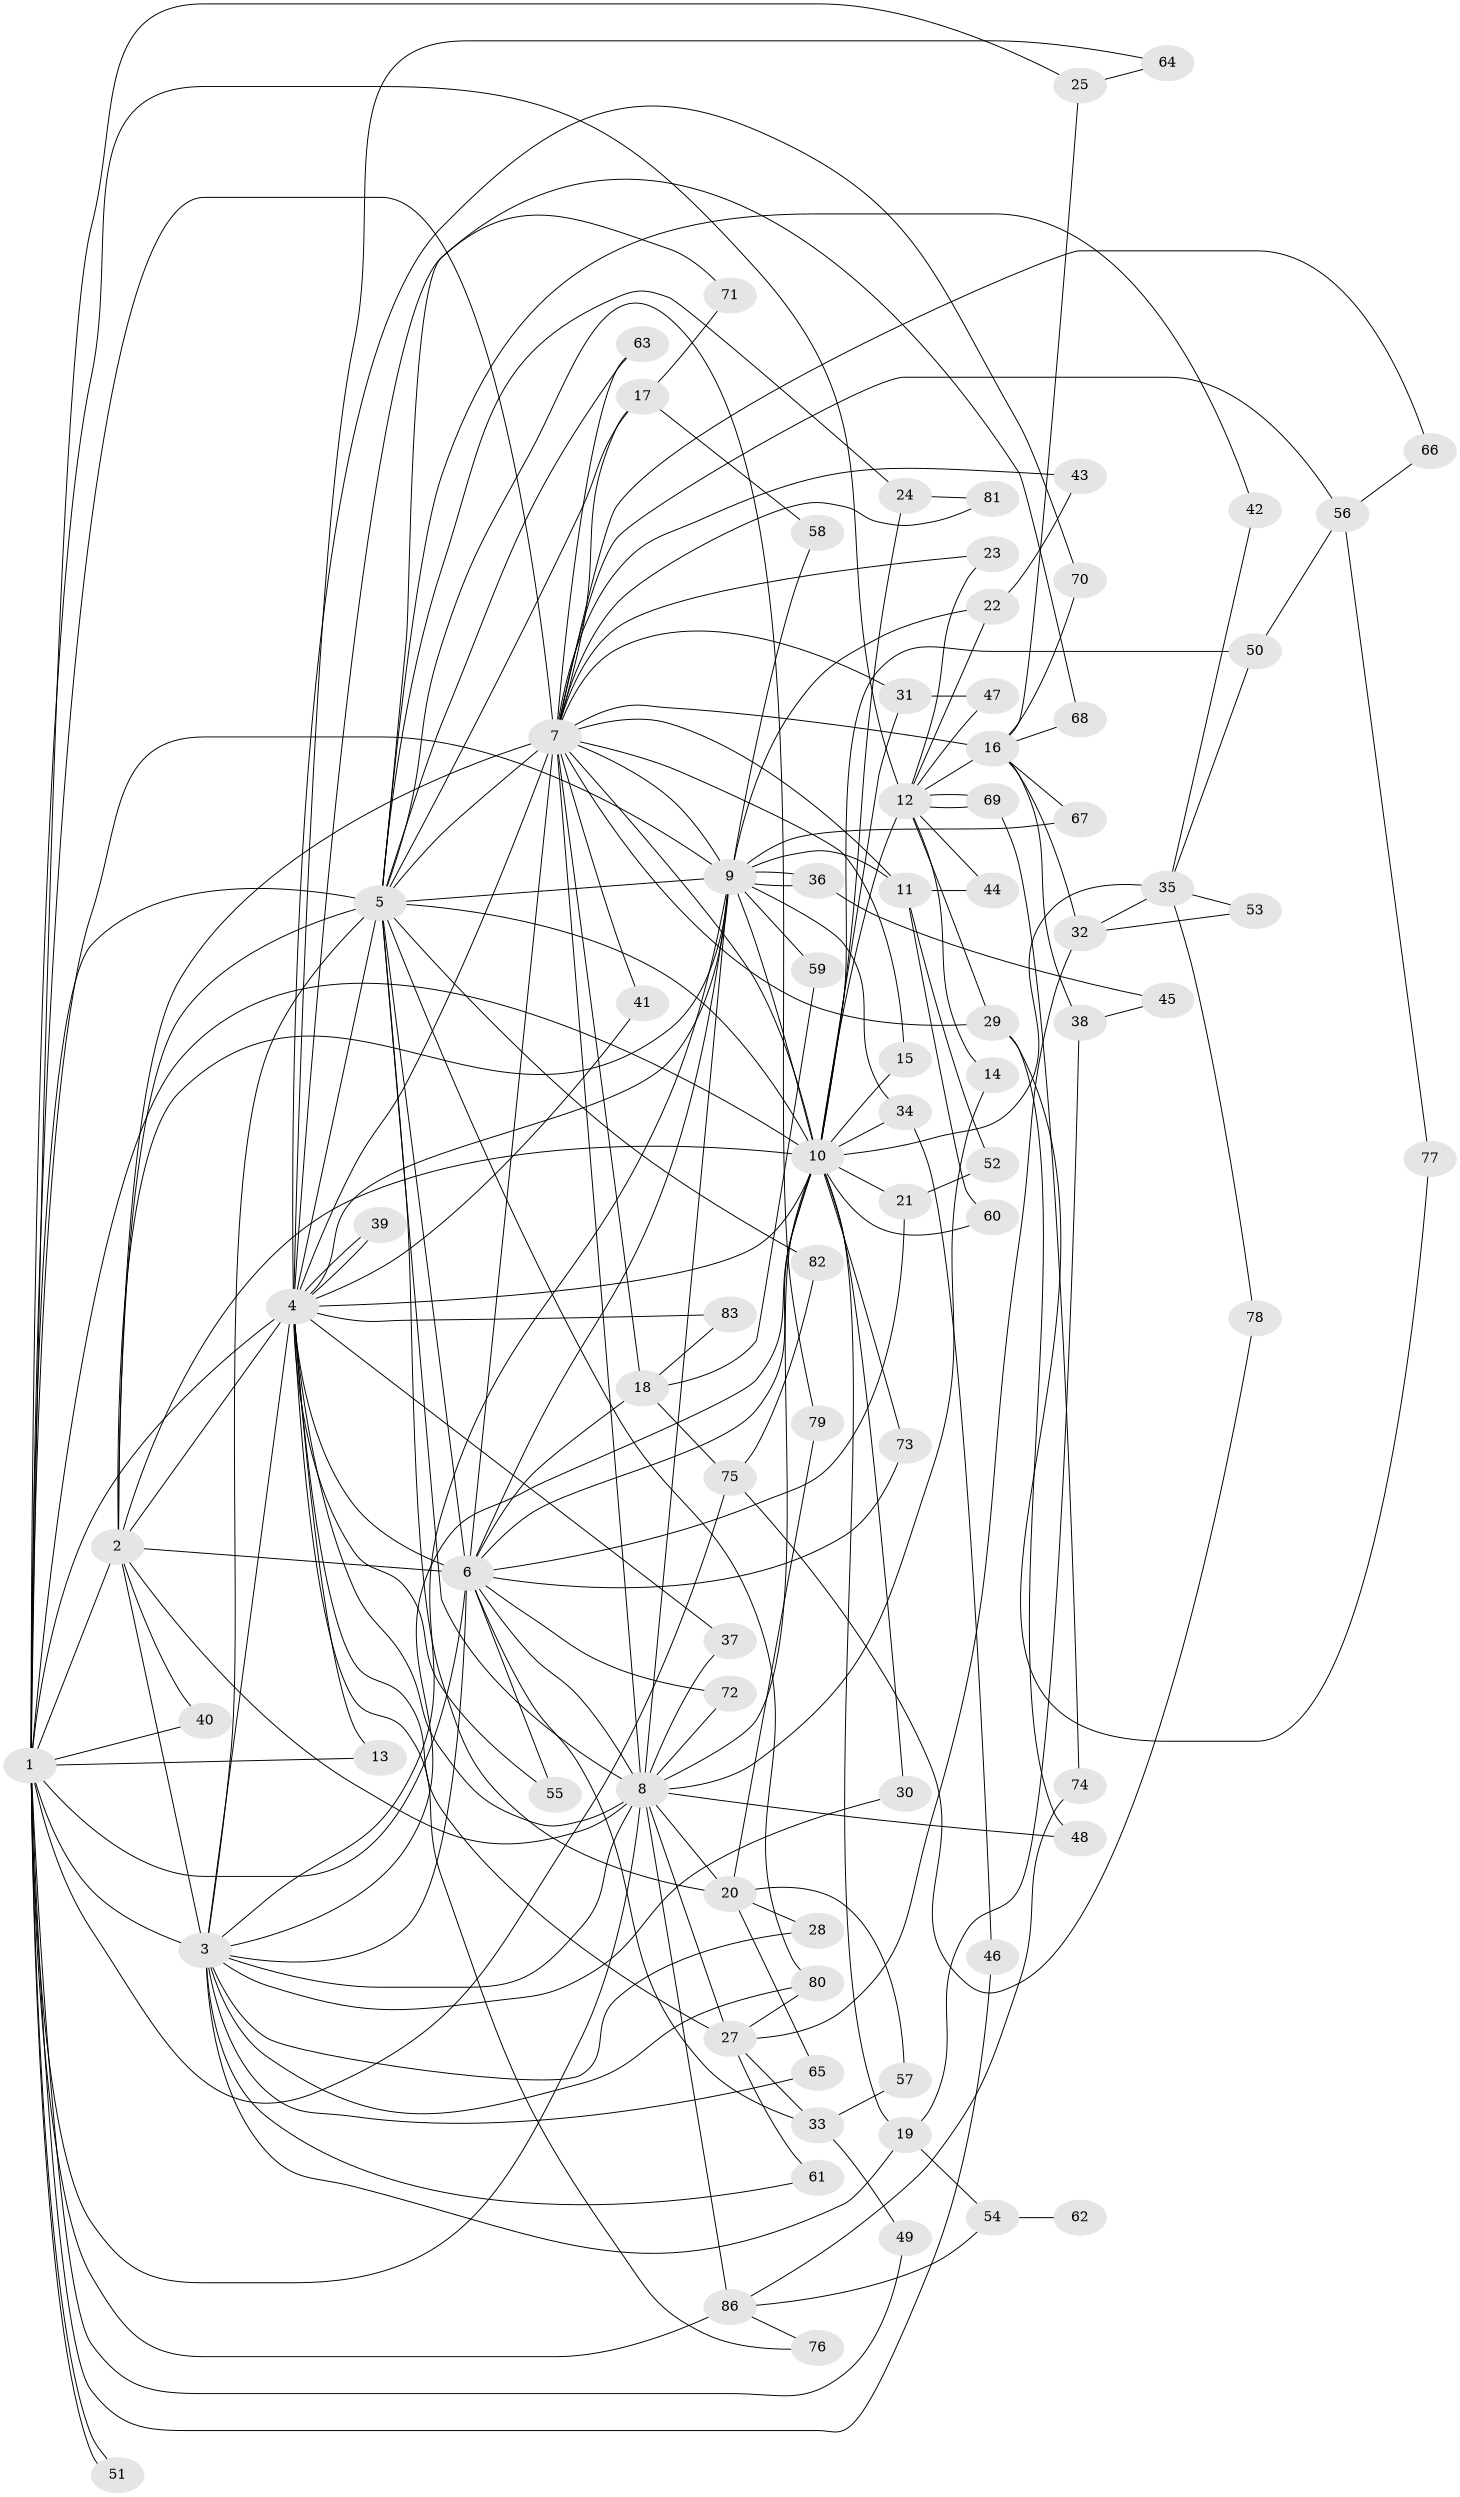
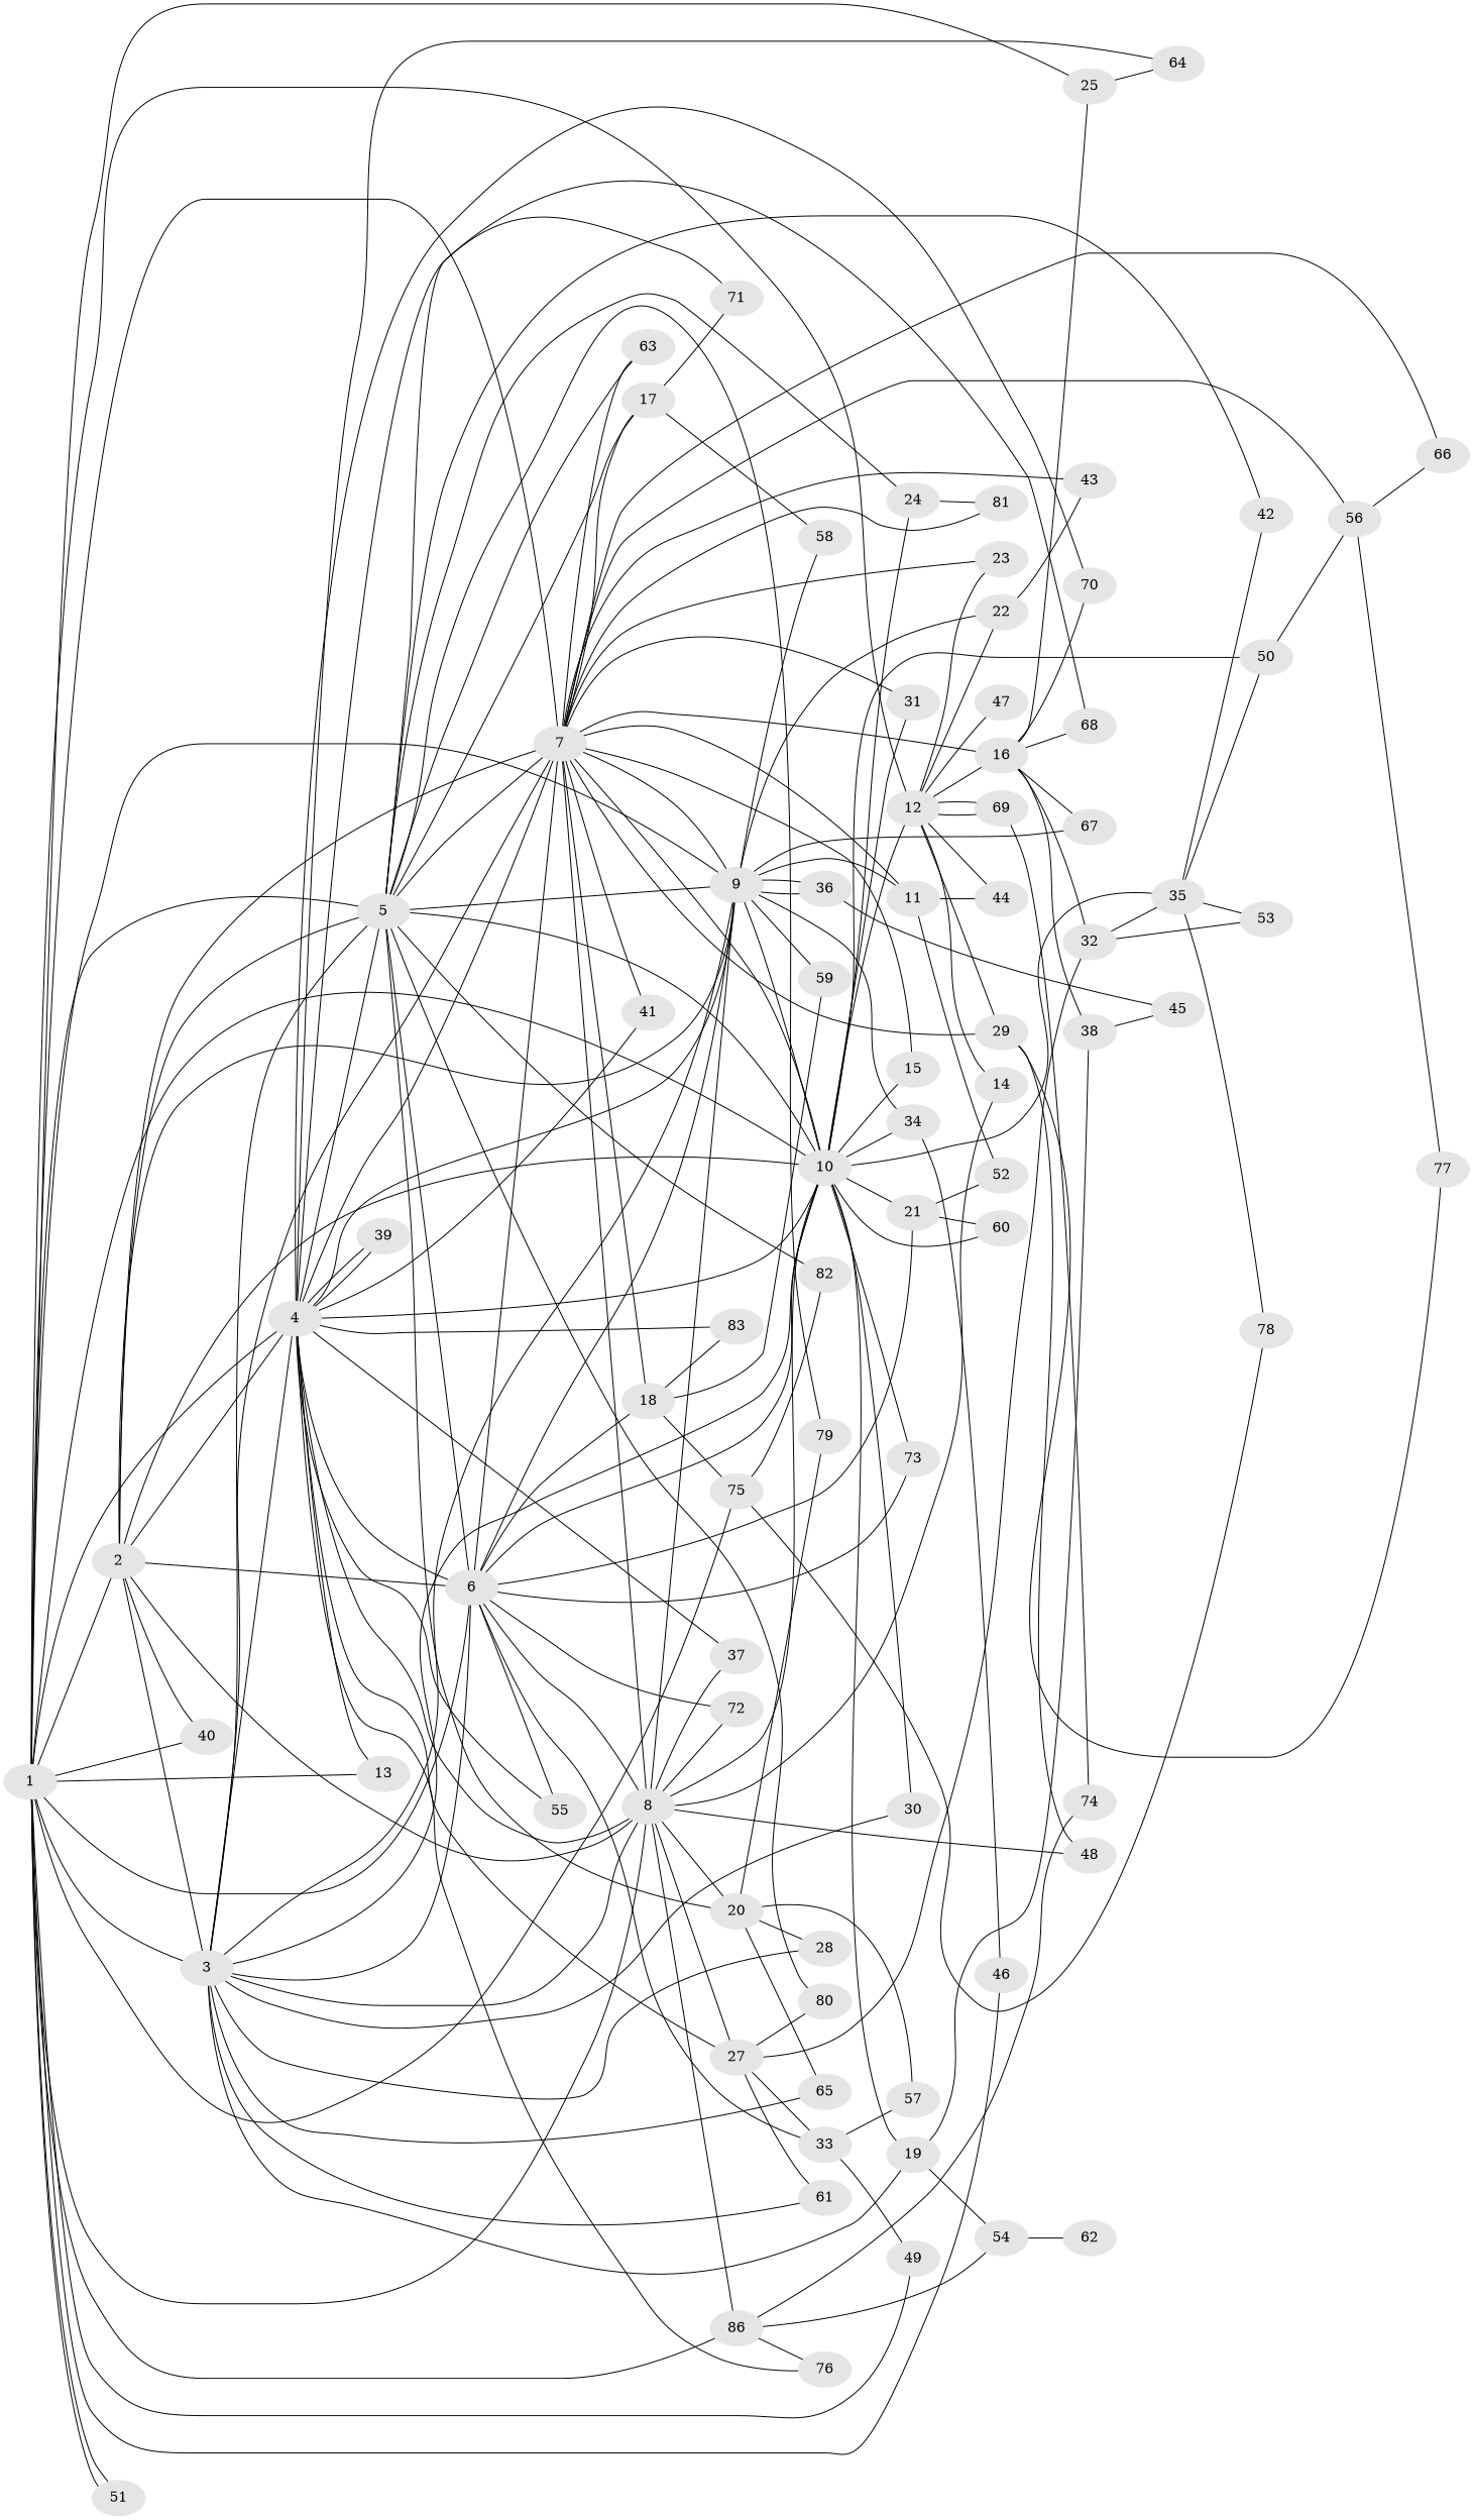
  graph {
    rankdir=LR
    node [color=gray90 style=filled]
    1
    2
    3
    4
    5
    6
    7
    8
    9
    10
    12
    13
    25
    n14 [label=86]
    40
    46
    49
    51
    75
    19
    28
    30
    61
    65
    27
    37
    39
    41
    55
    64
    70
    71
    76
    83
    17
    20
    24
    42
    63
    68
    79
    80
    82
    18
    21
    33
    72
    73
    11
    15
    16
    23
    29
    31
    43
    56
    66
    81
    14
    48
    22
    34
    36
    58
    59
    67
    35
    50
    60
    44
    47
    69
    54
    74
    78
    38
    32
    57
    52
    77
    45
    53
    62
    1 -- 2
    1 -- 3
    1 -- 4
    1 -- 5
    1 -- 6
    1 -- 7
    1 -- 8
    1 -- 9
    1 -- 10
    1 -- 12
    1 -- 13
    1 -- 25
    1 -- n14
    1 -- 40
    1 -- 46
    1 -- 49
    1 -- 51
    1 -- 51
    1 -- 75
    2 -- 3
    2 -- 4
    2 -- 5
    2 -- 6
    2 -- 7
    2 -- 8
    2 -- 9
    2 -- 10
    2 -- 40
    3 -- 4
    3 -- 5
    3 -- 6
-   3 -- 80
+   3 -- 7
    3 -- 8
    3 -- 9
    3 -- 10
    3 -- 19
    3 -- 28
    3 -- 30
    3 -- 61
    3 -- 65
    4 -- 5
    4 -- 6
    4 -- 7
    4 -- 8
    4 -- 9
    4 -- 10
    4 -- 13
    4 -- 27
    4 -- 37
    4 -- 39
    4 -- 39
    4 -- 41
    4 -- 55
    4 -- 64
    4 -- 70
    4 -- 71
    4 -- 76
    4 -- 83
    5 -- 6
    5 -- 7
-   5 -- 8
    5 -- 9
    5 -- 10
    5 -- 17
    5 -- 20
    5 -- 24
    5 -- 42
    5 -- 63
    5 -- 68
    5 -- 79
    5 -- 80
    5 -- 82
    6 -- 7
    6 -- 8
    6 -- 9
    6 -- 10
    6 -- 55
    6 -- 18
    6 -- 21
    6 -- 33
    6 -- 72
    6 -- 73
    7 -- 8
    7 -- 9
    7 -- 10
    7 -- 41
    7 -- 17
    7 -- 63
    7 -- 18
    7 -- 11
    7 -- 15
    7 -- 16
    7 -- 23
    7 -- 29
    7 -- 31
    7 -- 43
    7 -- 56
    7 -- 66
    7 -- 81
    8 -- 9
    8 -- 10
    8 -- n14
    8 -- 27
    8 -- 37
    8 -- 20
    8 -- 72
    8 -- 14
    8 -- 48
    9 -- 10
    9 -- 11
    9 -- 22
    9 -- 34
    9 -- 36
    9 -- 36
    9 -- 58
    9 -- 59
    9 -- 67
    10 -- 12
    10 -- 19
    10 -- 30
    10 -- 24
    10 -- 21
    10 -- 73
    10 -- 15
    10 -- 31
    10 -- 34
    10 -- 35
    10 -- 50
    10 -- 60
    12 -- 16
    12 -- 23
    12 -- 29
    12 -- 14
    12 -- 22
    12 -- 44
    12 -- 47
    12 -- 69
    12 -- 69
    25 -- 64
    n14 -- 76
    n14 -- 54
    n14 -- 74
    75 -- 82
    75 -- 78
    19 -- 54
    19 -- 38
    27 -- 61
    27 -- 80
    27 -- 33
    27 -- 32
    17 -- 71
    17 -- 58
    20 -- 28
    20 -- 65
    20 -- 79
    20 -- 57
    24 -- 81
    18 -- 75
    18 -- 83
    18 -- 59
    21 -- 52
    33 -- 49
    33 -- 57
-   11 -- 60
+   21 -- 60
    11 -- 44
    11 -- 52
    16 -- 25
    16 -- 70
    16 -- 68
    16 -- 67
    16 -- 38
    16 -- 32
    29 -- 48
    29 -- 77
-   31 -- 47
    56 -- 66
    56 -- 77
    22 -- 43
    34 -- 46
    36 -- 45
    35 -- 42
    35 -- 50
    35 -- 78
    35 -- 53
    50 -- 56
    69 -- 74
    54 -- 62
    38 -- 45
    32 -- 35
    32 -- 53
  }
